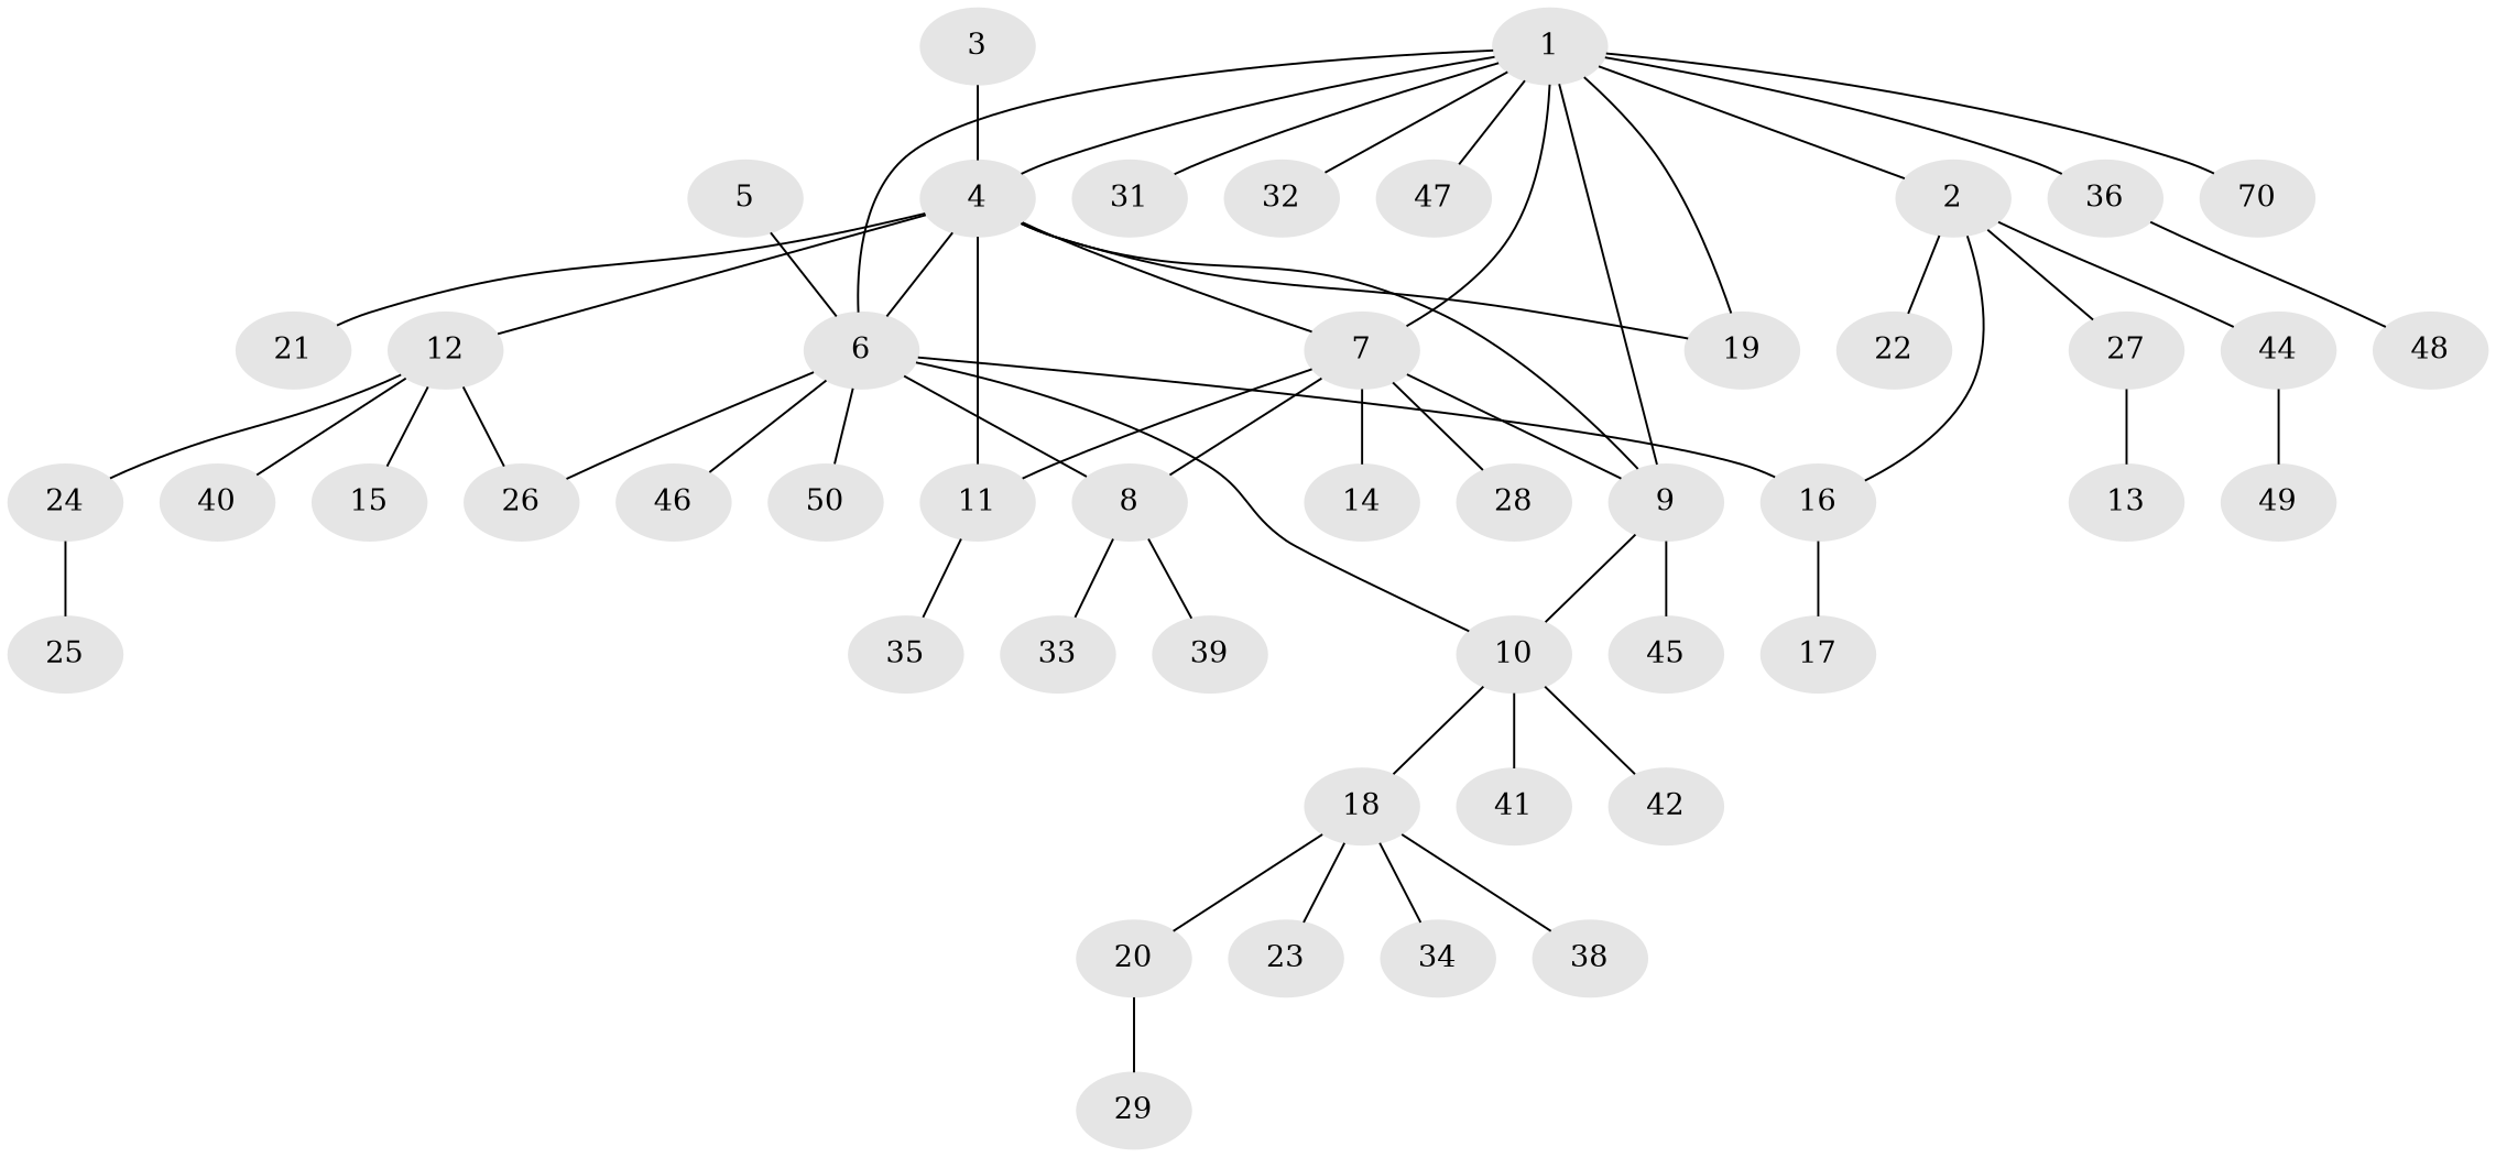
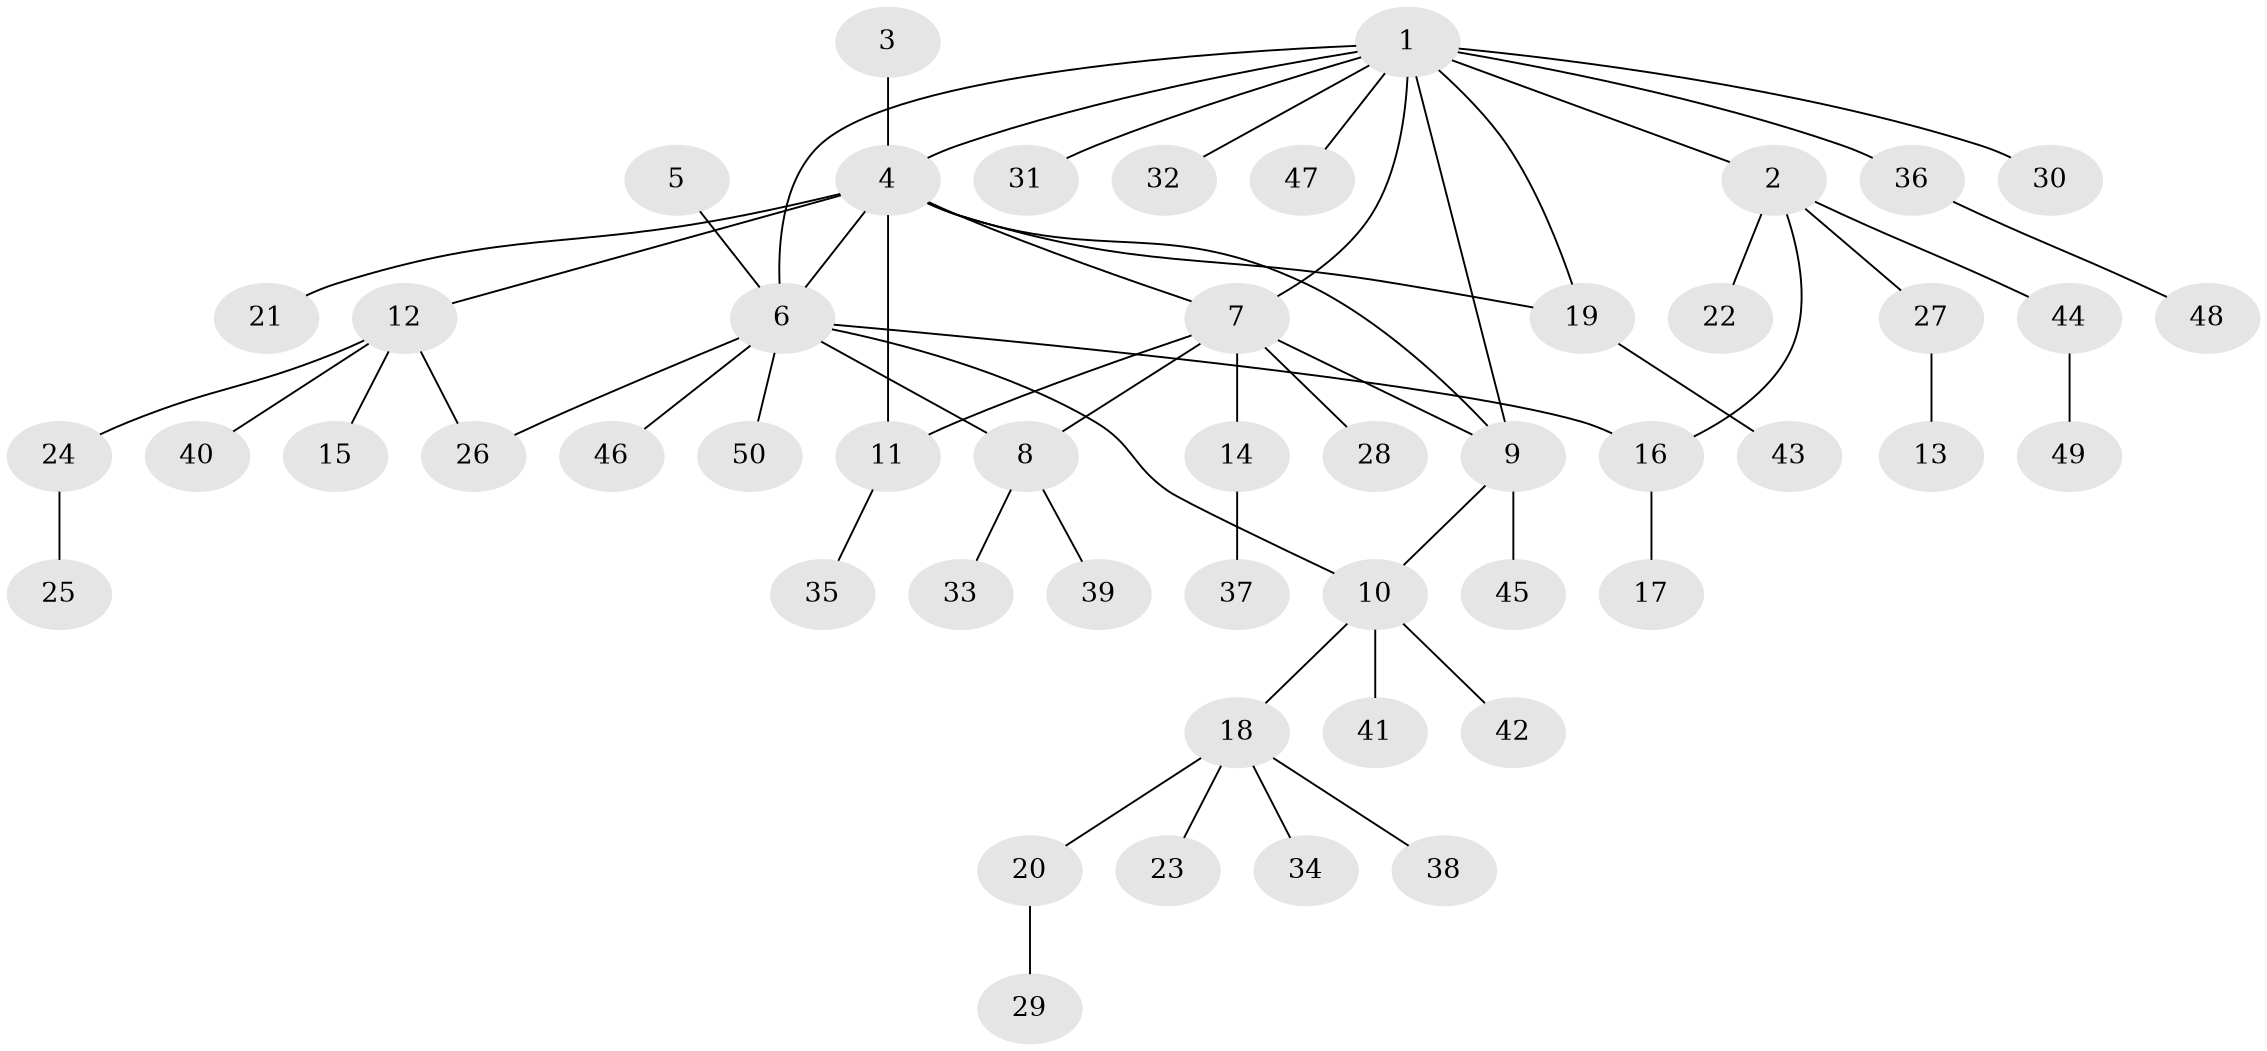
  graph {
    node [color=gray90 style=filled]
    1
    2
    4
    6
    7
    9
    19
-   30 [label=70]
+   30
    31
    32
    36
    47
    16
    22
    27
    44
    11
    12
    21
    8
    10
    26
    46
    50
    14
    28
    45
+   43
    48
    17
    13
    49
    3
    35
    15
    24
    40
    5
    33
    39
    18
    41
    42
+   37
    20
    23
    34
    38
    25
    29
    1 -- 2
    1 -- 4
    1 -- 6
    1 -- 7
    1 -- 9
    1 -- 19
    1 -- 30
    1 -- 31
    1 -- 32
    1 -- 36
    1 -- 47
    2 -- 16
    2 -- 22
    2 -- 27
    2 -- 44
    4 -- 6
    4 -- 7
    4 -- 9
    4 -- 19
    4 -- 11
    4 -- 12
    4 -- 21
    6 -- 16
    6 -- 8
    6 -- 10
    6 -- 26
    6 -- 46
    6 -- 50
    7 -- 9
    7 -- 11
    7 -- 8
    7 -- 14
    7 -- 28
    9 -- 10
    9 -- 45
+   19 -- 43
    36 -- 48
    16 -- 17
    27 -- 13
    44 -- 49
    11 -- 35
    12 -- 26
    12 -- 15
    12 -- 24
    12 -- 40
    8 -- 33
    8 -- 39
    10 -- 18
    10 -- 41
    10 -- 42
+   14 -- 37
    3 -- 4
    24 -- 25
    5 -- 6
    18 -- 20
    18 -- 23
    18 -- 34
    18 -- 38
    20 -- 29
  }
